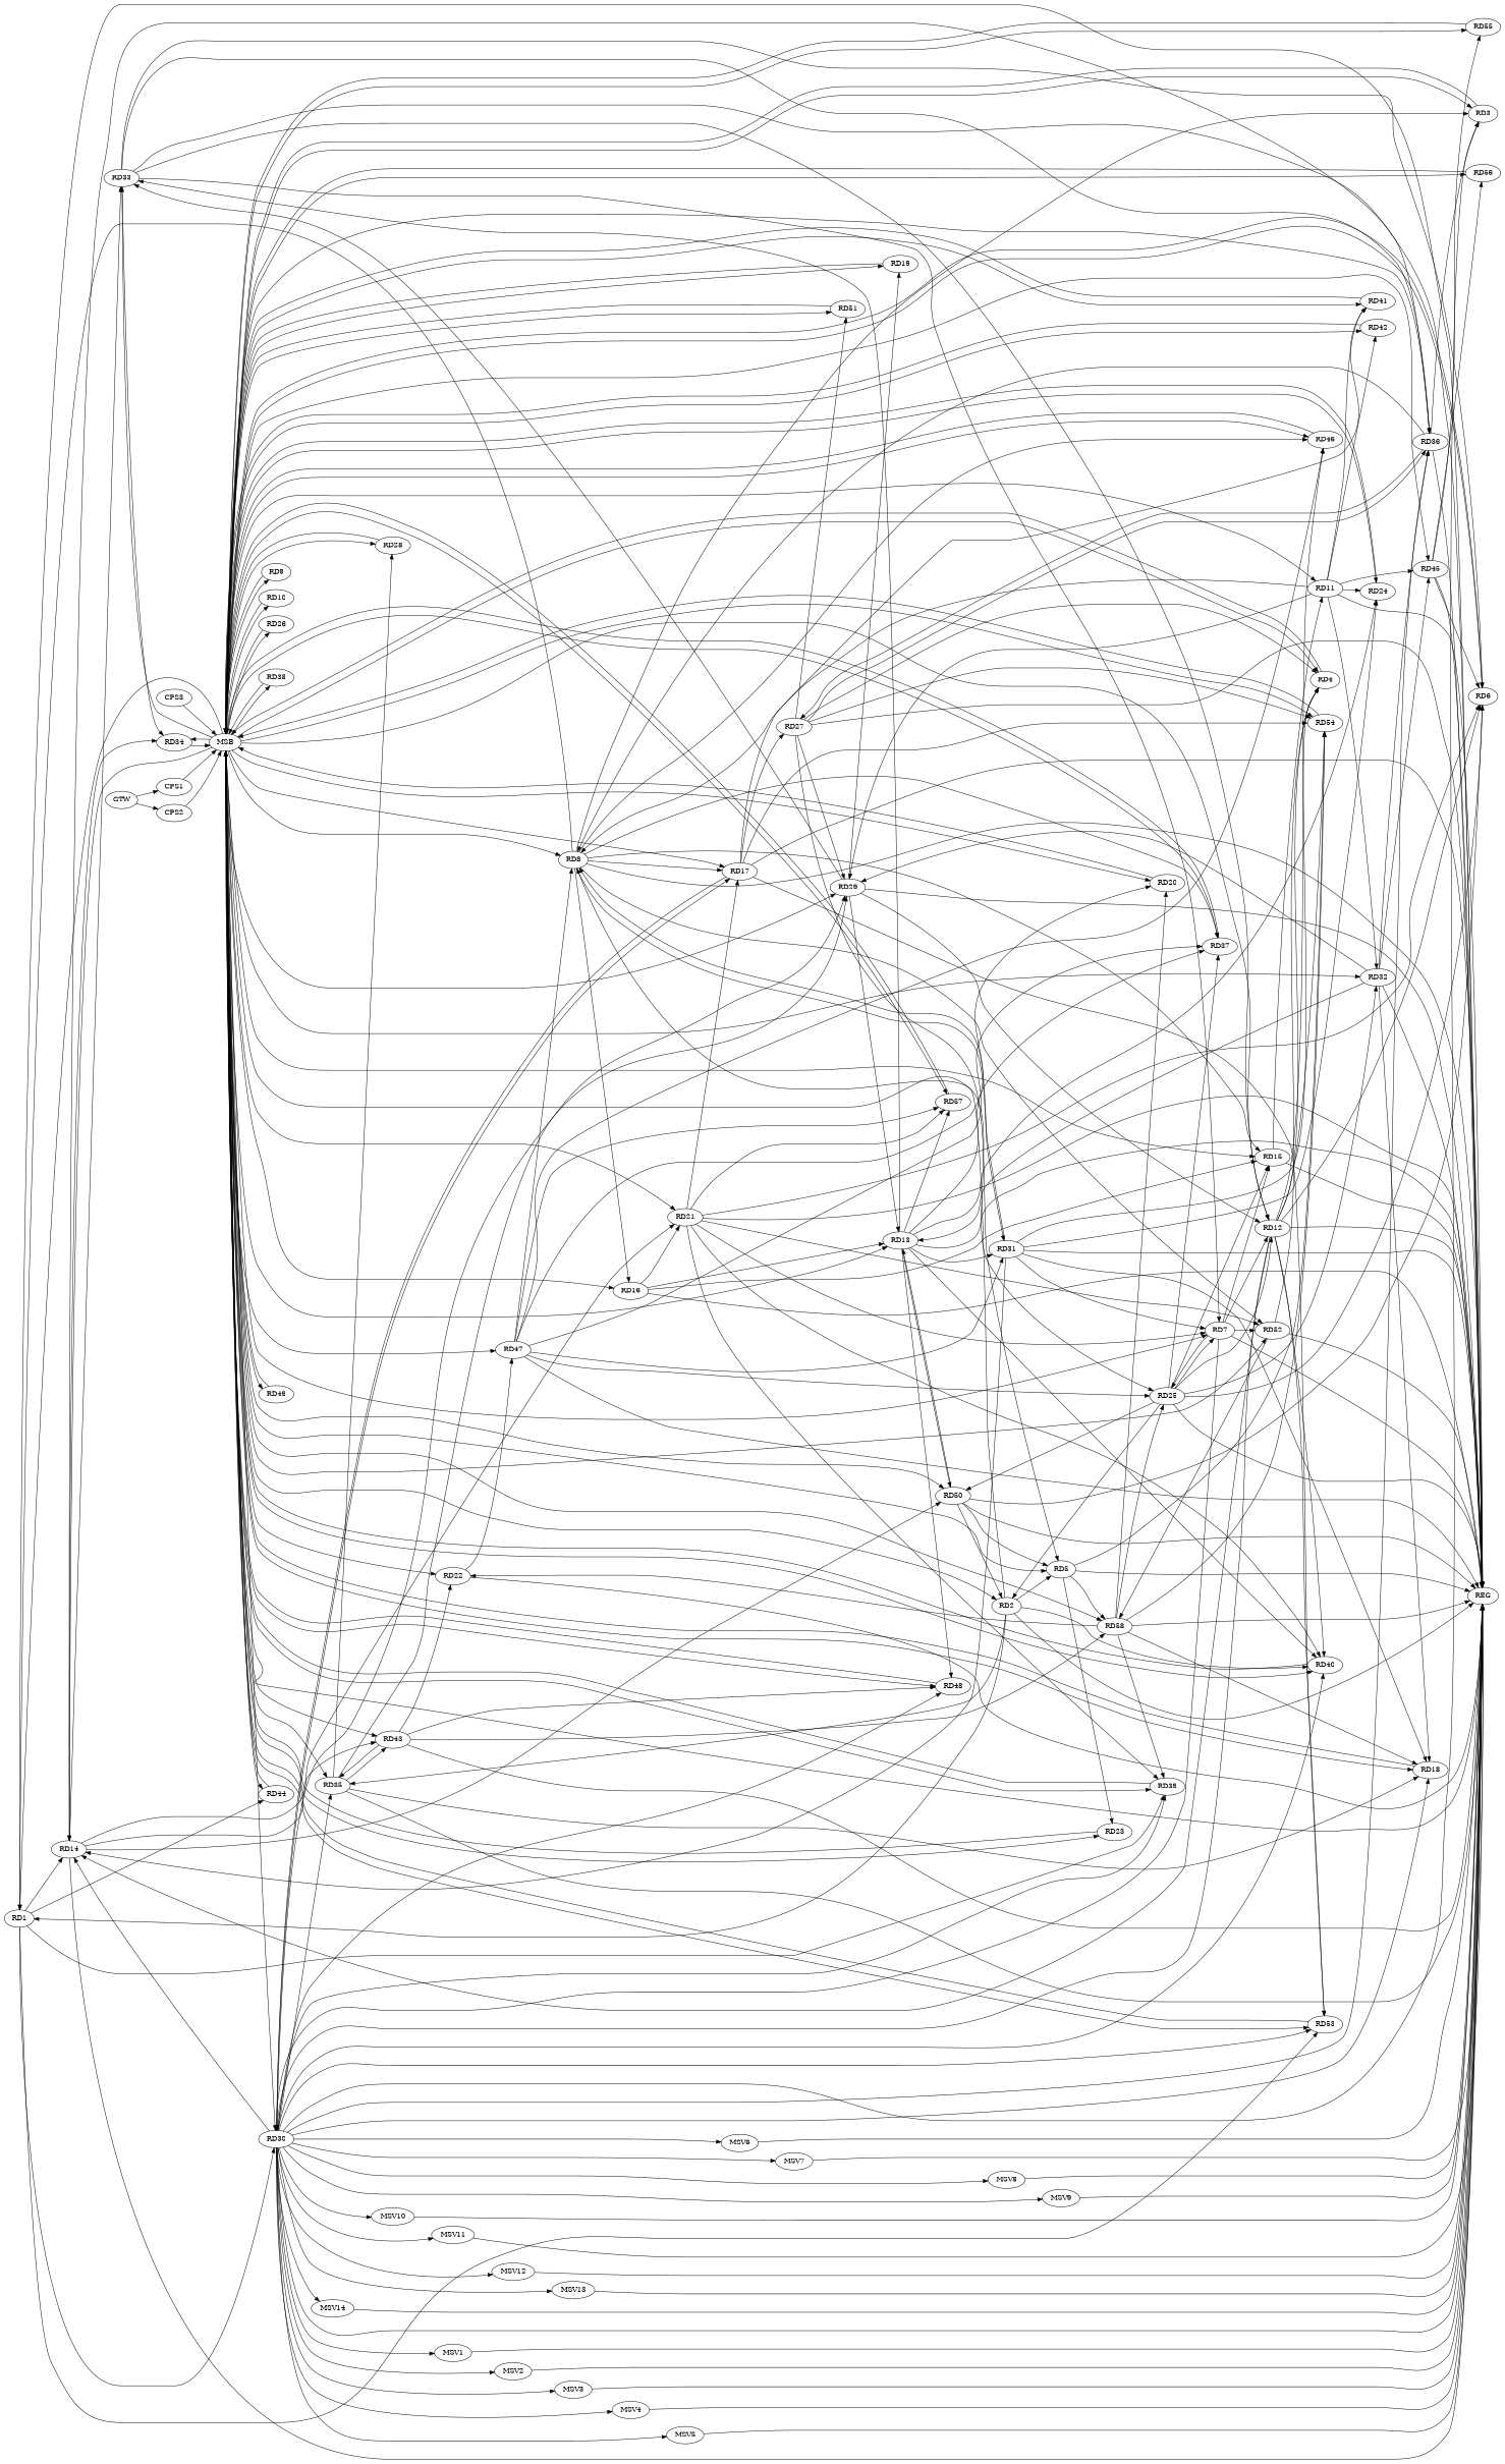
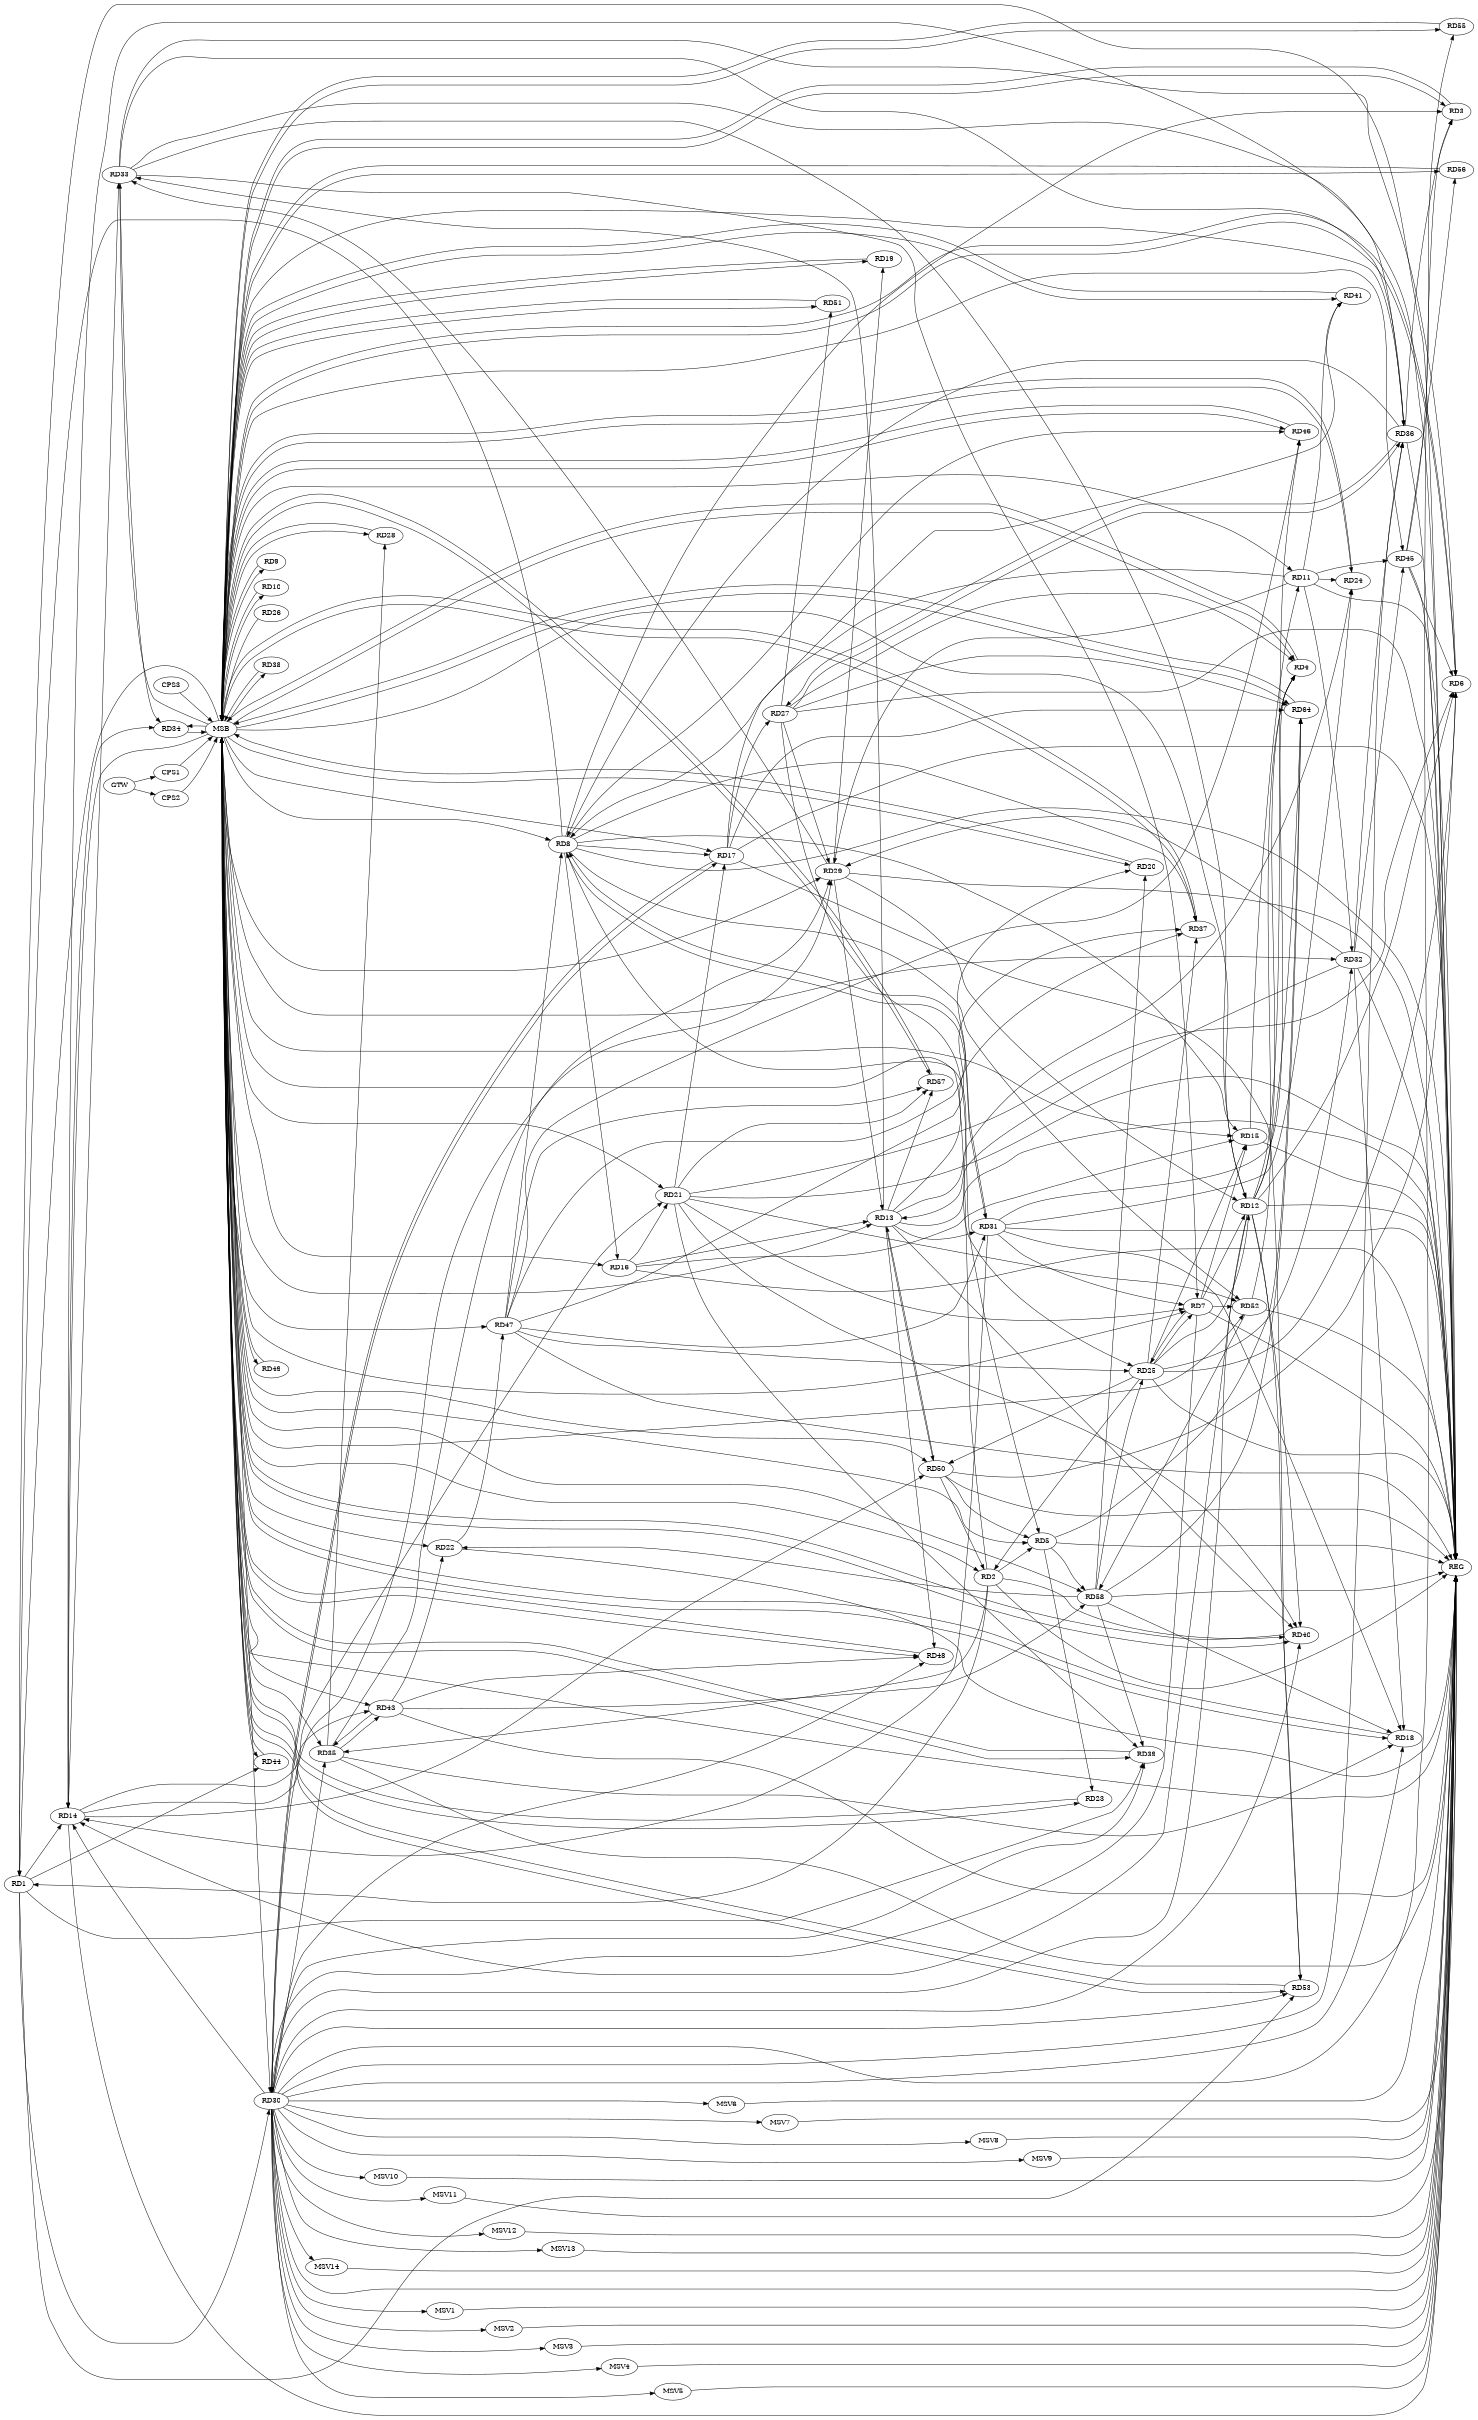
  strict digraph {
    rankdir=LR
    n1 [label=RD1]
    n2 [label=RD14]
    n3 [label=RD30]
    n4 [label=RD39]
    n5 [label=RD44]
    n6 [label=RD53]
    n7 [label=REG]
    n8 [label=RD33]
    n9 [label=RD50]
    n10 [label=RD21]
    n11 [label=RD34]
    n12 [label=RD43]
    n13 [label=RD35]
    n14 [label=RD40]
    n15 [label=RD3]
    n16 [label=RD17]
    n17 [label=RD29]
    n18 [label=RD48]
    n19 [label=RD18]
    n20 [label=RD36]
    n21 [label=MSV1]
    n22 [label=MSV2]
    n23 [label=MSV3]
    n24 [label=MSV4]
    n25 [label=MSV5]
    n26 [label=MSV6]
    n27 [label=MSV7]
    n28 [label=MSV8]
    n29 [label=MSV9]
    n30 [label=MSV10]
    n31 [label=MSV11]
    n32 [label=MSV12]
    n33 [label=MSV13]
    n34 [label=MSV14]
    n35 [label=MSB]
    n36 [label=RD2]
    n37 [label=RD5]
    n38 [label=RD8]
    n39 [label=RD23]
-   n40 [label=RD54]
+   n40 [label=RD64]
    n41 [label=RD58]
    n42 [label=RD15]
    n43 [label=RD52]
    n44 [label=RD16]
    n45 [label=RD31]
    n46 [label=RD37]
    n47 [label=RD46]
    n48 [label=RD28]
    n49 [label=RD4]
    n50 [label=RD6]
    n51 [label=RD7]
    n52 [label=RD12]
    n53 [label=RD25]
    n54 [label=RD9]
    n55 [label=RD10]
    n56 [label=RD11]
    n57 [label=RD24]
    n58 [label=RD32]
    n59 [label=RD41]
-   n60 [label=RD42]
    n61 [label=RD45]
    n62 [label=RD13]
    n63 [label=RD57]
    n64 [label=RD19]
    n65 [label=RD20]
    n66 [label=RD22]
    n67 [label=RD47]
    n68 [label=RD26]
    n69 [label=RD51]
    n70 [label=RD38]
    n71 [label=RD55]
    n72 [label=RD56]
    n73 [label=RD49]
    n74 [label=RD27]
    n75 [label=CPS1]
    n76 [label=CPS2]
    n77 [label=CPS3]
    n78 [label=GTW]
    n1 -> n2
    n1 -> n3
    n1 -> n4
    n1 -> n5
    n1 -> n6
    n1 -> n7
    n2 -> n7
    n2 -> n8
    n2 -> n9
    n2 -> n10
    n2 -> n11
    n2 -> n12
    n3 -> n2
    n3 -> n4
    n3 -> n6
    n3 -> n7
    n3 -> n13
    n3 -> n14
    n3 -> n15
    n3 -> n16
    n3 -> n17
    n3 -> n18
    n3 -> n19
    n3 -> n20
    n3 -> n21
    n3 -> n22
    n3 -> n23
    n3 -> n24
    n3 -> n25
    n3 -> n26
    n3 -> n27
    n3 -> n28
    n3 -> n29
    n3 -> n30
    n3 -> n31
    n3 -> n32
    n3 -> n33
    n3 -> n34
    n4 -> n35
    n5 -> n35
    n6 -> n35
    n8 -> n7
    n8 -> n11
    n8 -> n20
    n8 -> n50
    n8 -> n51
    n8 -> n52
    n9 -> n7
    n9 -> n36
    n9 -> n37
    n9 -> n50
    n9 -> n62
    n10 -> n4
    n10 -> n7
    n10 -> n14
    n10 -> n16
    n10 -> n43
    n10 -> n50
    n10 -> n51
    n10 -> n63
    n11 -> n35
    n12 -> n7
    n12 -> n13
    n12 -> n18
    n12 -> n41
    n12 -> n66
    n13 -> n7
    n13 -> n12
    n13 -> n17
    n13 -> n19
    n13 -> n48
    n14 -> n35
    n15 -> n35
    n16 -> n3
    n16 -> n6
    n16 -> n7
    n16 -> n40
    n16 -> n59
    n16 -> n74
    n17 -> n7
    n17 -> n8
    n17 -> n52
    n17 -> n62
    n17 -> n64
    n18 -> n35
    n19 -> n35
    n20 -> n2
    n20 -> n7
    n20 -> n15
    n20 -> n38
    n20 -> n74
    n21 -> n7
    n22 -> n7
    n23 -> n7
    n24 -> n7
    n25 -> n7
    n26 -> n7
    n27 -> n7
    n28 -> n7
    n29 -> n7
    n30 -> n7
    n31 -> n7
    n32 -> n7
    n33 -> n7
    n34 -> n7
    n35 -> n1
    n35 -> n2
    n35 -> n3
    n35 -> n4
    n35 -> n5
    n35 -> n6
    n35 -> n7
    n35 -> n8
    n35 -> n9
    n35 -> n10
    n35 -> n11
    n35 -> n12
    n35 -> n13
    n35 -> n14
    n35 -> n15
    n35 -> n16
    n35 -> n17
    n35 -> n18
    n35 -> n19
    n35 -> n20
    n35 -> n36
    n35 -> n37
    n35 -> n38
    n35 -> n39
    n35 -> n40
    n35 -> n41
    n35 -> n42
    n35 -> n43
    n35 -> n44
    n35 -> n46
    n35 -> n47
    n35 -> n48
    n35 -> n49
    n35 -> n50
    n35 -> n51
    n35 -> n52
    n35 -> n53
    n35 -> n54
    n35 -> n55
    n35 -> n56
    n35 -> n57
    n35 -> n58
    n35 -> n59
-   n35 -> n60
    n35 -> n61
    n35 -> n62
    n35 -> n63
    n35 -> n64
    n35 -> n65
    n35 -> n66
    n35 -> n67
-   n35 -> n68
    n35 -> n69
    n35 -> n70
    n35 -> n71
    n35 -> n72
    n35 -> n73
    n36 -> n1
    n36 -> n7
    n36 -> n13
    n36 -> n14
    n36 -> n37
    n36 -> n38
    n37 -> n7
    n37 -> n39
    n37 -> n40
    n37 -> n41
    n38 -> n1
    n38 -> n7
    n38 -> n15
    n38 -> n16
    n38 -> n42
    n38 -> n43
    n38 -> n44
    n38 -> n45
    n38 -> n46
    n38 -> n47
    n39 -> n35
    n40 -> n35
    n41 -> n4
    n41 -> n7
    n41 -> n19
    n41 -> n40
    n41 -> n53
    n41 -> n65
    n41 -> n66
    n42 -> n7
    n42 -> n56
    n43 -> n7
    n43 -> n41
    n43 -> n49
    n44 -> n7
    n44 -> n10
    n44 -> n42
    n44 -> n62
    n45 -> n2
    n45 -> n7
    n45 -> n19
    n45 -> n38
    n45 -> n49
    n45 -> n51
    n45 -> n57
    n46 -> n35
    n47 -> n35
    n48 -> n35
    n49 -> n35
    n50 -> n35
    n51 -> n3
    n51 -> n7
    n51 -> n42
    n51 -> n43
    n51 -> n52
    n51 -> n53
    n52 -> n2
    n52 -> n3
    n52 -> n6
    n52 -> n7
    n52 -> n14
    n52 -> n40
    n52 -> n47
    n52 -> n49
    n52 -> n50
    n53 -> n7
    n53 -> n9
    n53 -> n36
    n53 -> n42
    n53 -> n46
    n53 -> n50
    n53 -> n51
    n53 -> n52
    n53 -> n58
    n54 -> n35
    n55 -> n35
    n56 -> n7
    n56 -> n17
    n56 -> n38
    n56 -> n57
    n56 -> n58
    n56 -> n59
-   n56 -> n60
    n56 -> n61
    n57 -> n35
    n58 -> n7
    n58 -> n17
    n58 -> n19
    n58 -> n20
    n58 -> n61
    n58 -> n62
    n59 -> n35
-   n60 -> n35
    n61 -> n7
    n61 -> n50
    n61 -> n71
    n61 -> n72
    n62 -> n7
    n62 -> n8
    n62 -> n9
    n62 -> n14
    n62 -> n18
    n62 -> n45
    n62 -> n46
    n62 -> n57
    n62 -> n63
    n63 -> n35
    n64 -> n35
    n65 -> n35
    n66 -> n7
    n66 -> n67
    n67 -> n7
    n67 -> n38
    n67 -> n45
    n67 -> n46
    n67 -> n47
    n67 -> n53
    n67 -> n63
    n67 -> n65
    n68 -> n35
    n69 -> n35
    n70 -> n35
    n71 -> n35
    n72 -> n35
    n73 -> n35
    n74 -> n7
    n74 -> n17
    n74 -> n20
    n74 -> n37
    n74 -> n40
    n74 -> n49
    n74 -> n69
    n75 -> n35
    n76 -> n35
    n77 -> n35
    n78 -> n75
    n78 -> n76
  }
